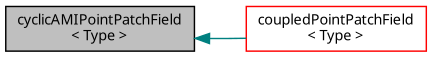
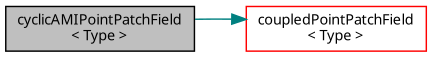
  digraph {
    rankdir=LR
    fontname="Noto Sans"
    node [fontname="Noto Sans" fontsize=10 shape=record]
    n1 [color=black fillcolor=grey75 fontcolor=black height=0.2 label="cyclicAMIPointPatchField\l\< Type \>" style=filled width=0.4]
    n2 [color=red height=0.2 label="coupledPointPatchField\l\< Type \>" width=0.4]
-   n1 -> n2 [color=teal dir=back fontname="Noto Sans" fontsize=10 labelfontname=FreeSans labelfontsize=10 style=solid]
+   n2 -> n1 [color=teal dir=back fontname="Noto Sans" fontsize=10 labelfontname=FreeSans labelfontsize=10 style=solid]
  }
